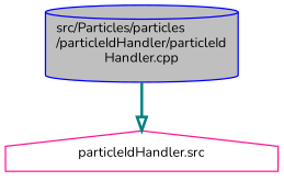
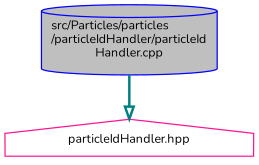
  digraph {
    fontname=Nunito
    node [fontname=Nunito fontsize=10 style=filled]
    n1 [color=blue fillcolor=grey75 fontcolor=black height=0.2 label="src/Particles/particles\l/particleIdHandler/particleId\lHandler.cpp" shape=cylinder width=0.4]
-   n2 [color=deeppink fillcolor=white height=0.2 label="particleIdHandler.src" shape=house width=0.4]
+   n2 [color=deeppink fillcolor=white height=0.2 label="particleIdHandler.hpp" shape=house width=0.4]
    n1 -> n2 [color=teal fontname=Nunito fontsize=10 labelfontname=Helvetica labelfontsize=10 style=bold arrowhead=onormal]
  }
